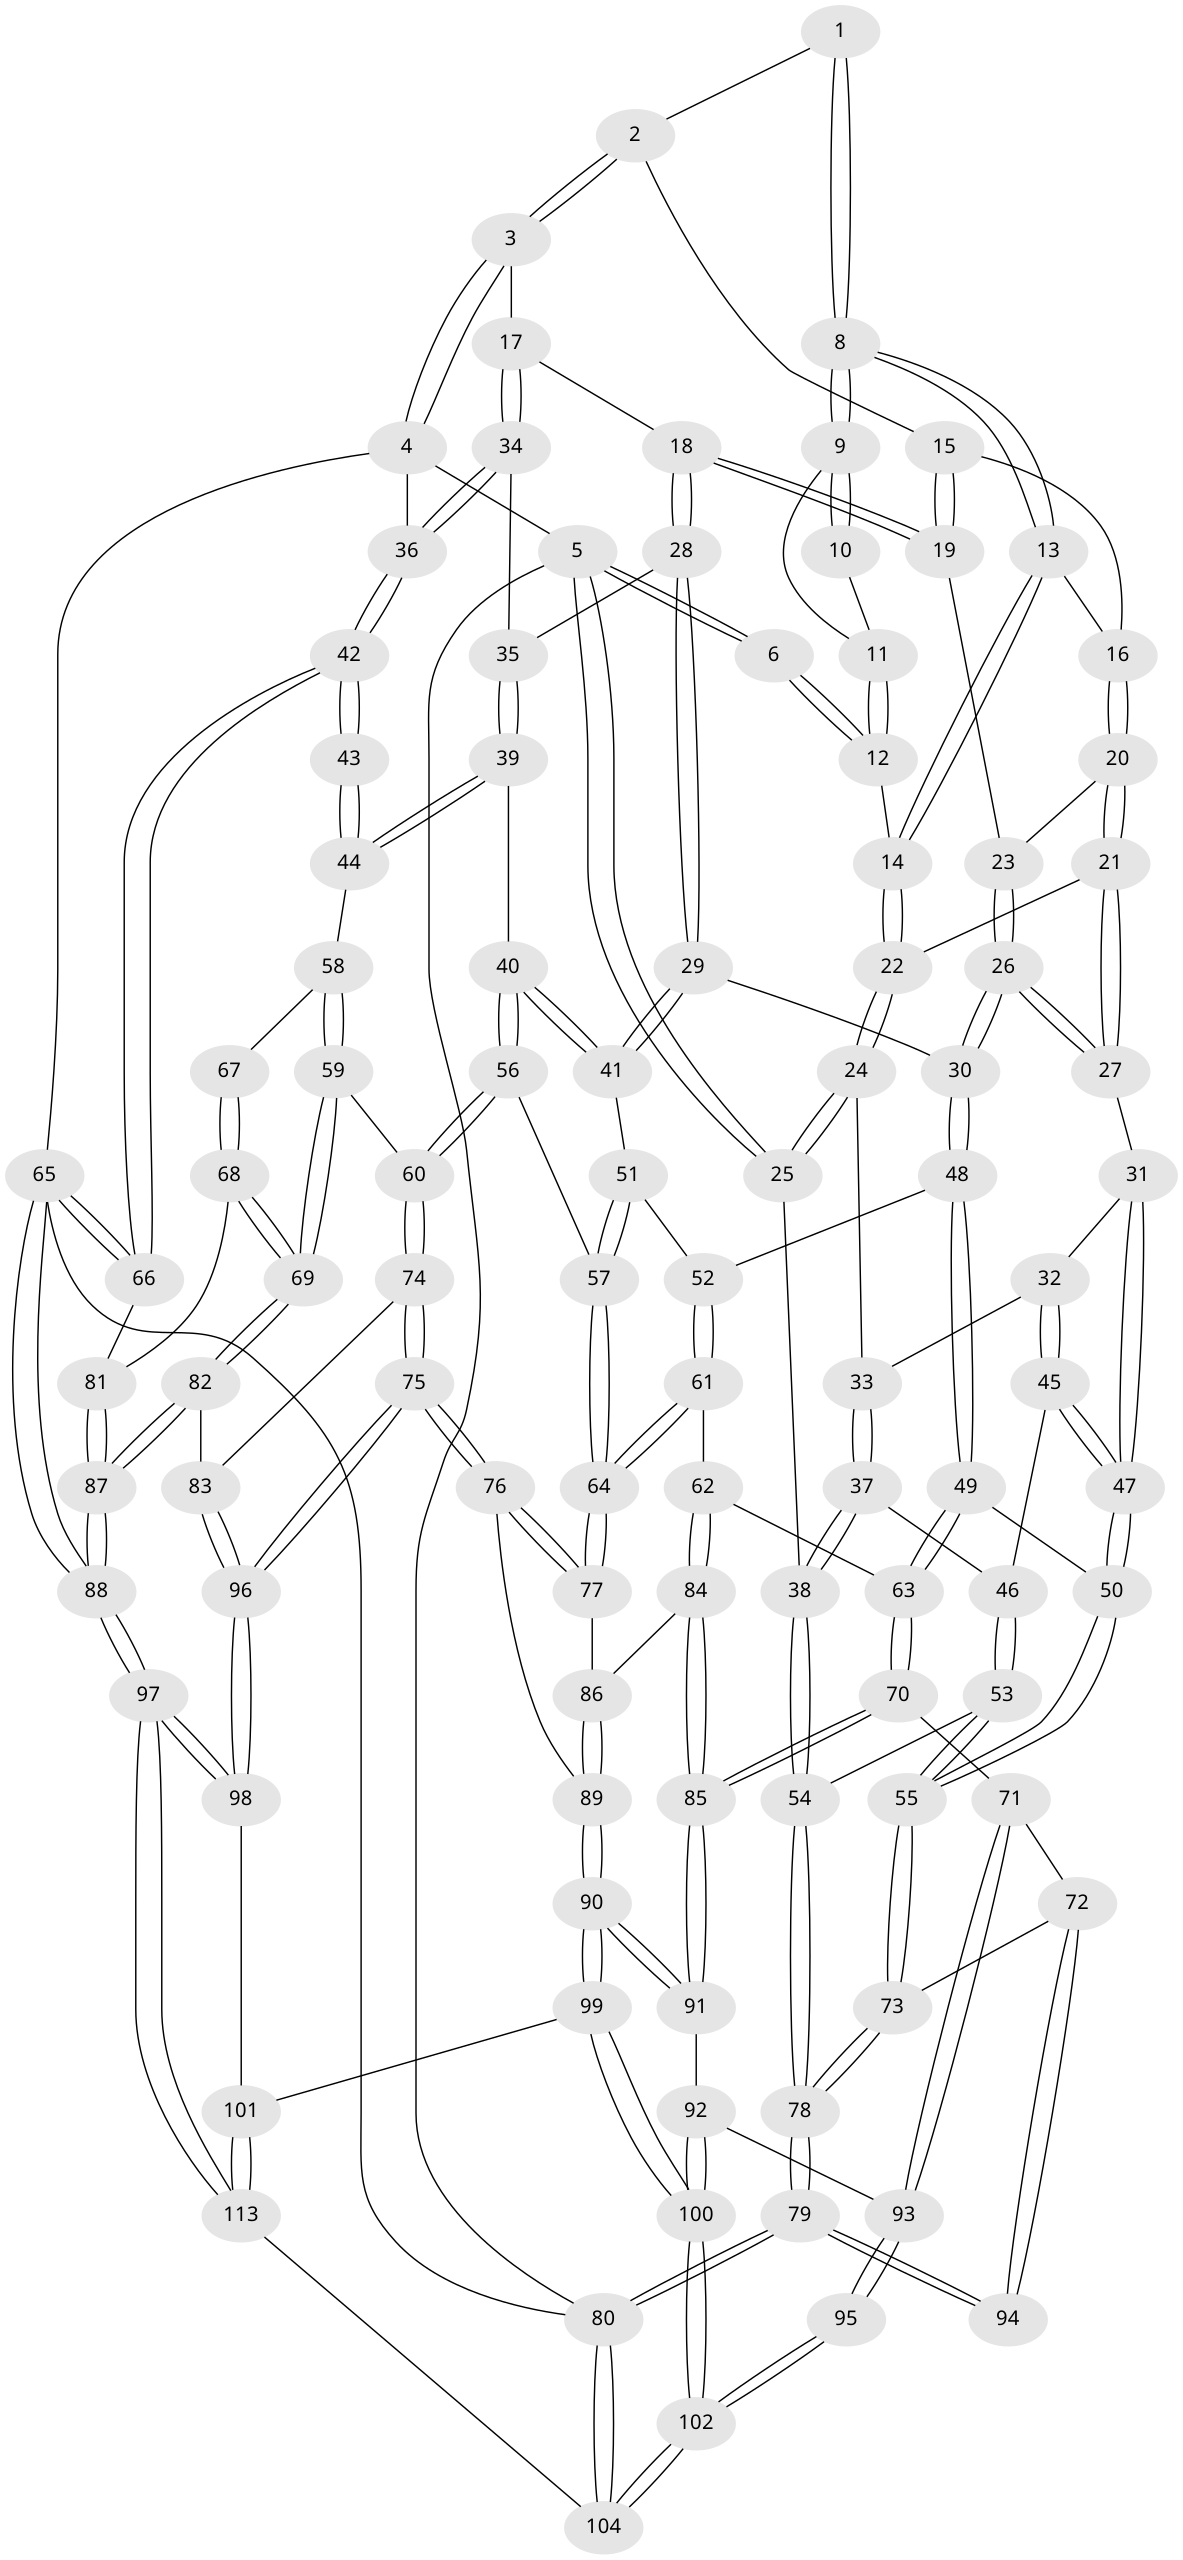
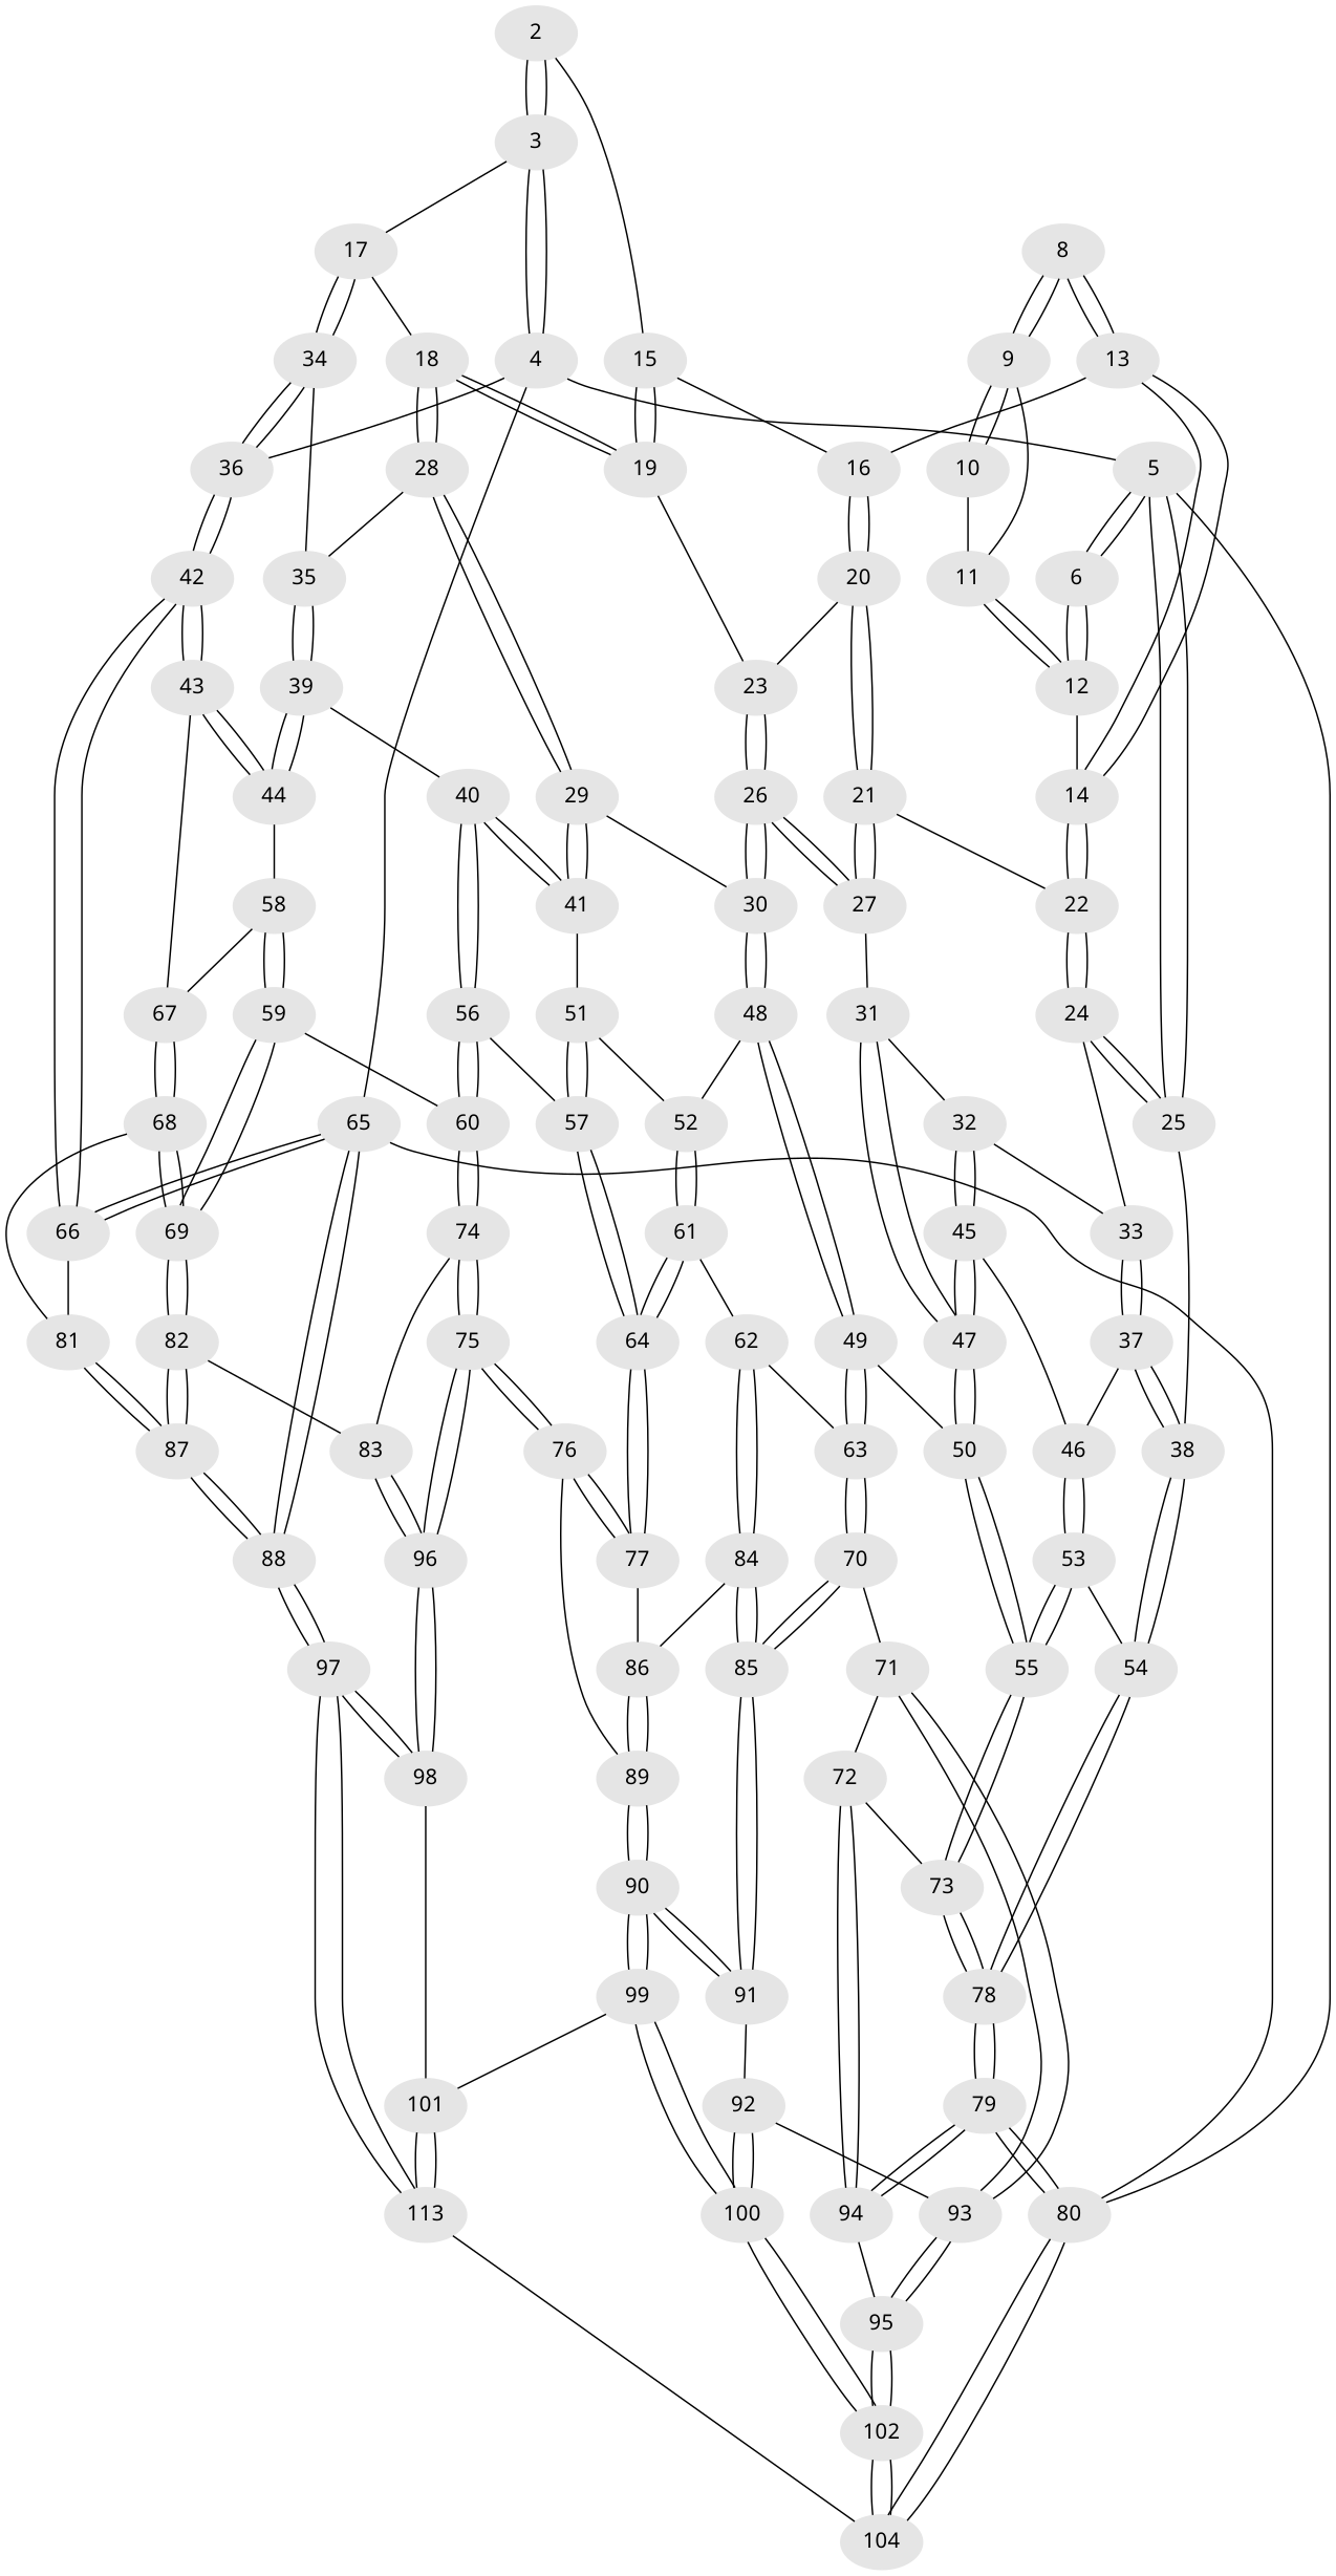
  graph {
    fontname="Noto Sans"
    node [color=gray90 fontname="Noto Sans" style=filled]
    edge [fontname="Noto Sans"]
-   1
    2
    8
    3
    15
    9
    13
    4
    17
    16
    19
    5
    36
    65
    18
    34
    6
    25
    80
    42
    66
    88
    12
    38
    104
    14
    10
    11
    22
    20
    24
    23
    21
    28
    35
    29
    26
    27
    31
    33
    30
    37
    54
    48
    32
    47
    41
    39
    51
    49
    52
    45
    50
    46
    40
    44
    43
    53
    78
    56
    58
    57
    60
    67
    81
    68
    59
    55
    63
    61
    70
    73
    64
    62
    79
    74
    77
    69
    82
    75
    83
    84
    85
    86
    71
    97
    87
    72
    93
    91
    94
    95
    76
    96
    89
    98
    90
    92
    n99 [label=113]
    99
    100
    101
    102
-   1 -- 2
-   1 -- 8
-   1 -- 8
    2 -- 3
    2 -- 3
    2 -- 15
    8 -- 9
    8 -- 9
    8 -- 13
    8 -- 13
    3 -- 4
    3 -- 4
    3 -- 17
    15 -- 16
    15 -- 19
    15 -- 19
    9 -- 10
    9 -- 10
    9 -- 11
    13 -- 16
    13 -- 14
    13 -- 14
    4 -- 5
    4 -- 36
    4 -- 65
    17 -- 18
    17 -- 34
    17 -- 34
    16 -- 20
    16 -- 20
    19 -- 23
    5 -- 6
    5 -- 6
    5 -- 25
    5 -- 25
    5 -- 80
    36 -- 42
    36 -- 42
    65 -- 80
    65 -- 66
    65 -- 66
    65 -- 88
    65 -- 88
    18 -- 19
    18 -- 19
    18 -- 28
    18 -- 28
    34 -- 36
    34 -- 36
    34 -- 35
    6 -- 12
    6 -- 12
    25 -- 38
    80 -- 104
    80 -- 104
    42 -- 66
    42 -- 66
    42 -- 43
    42 -- 43
    66 -- 81
    88 -- 97
    88 -- 97
    12 -- 14
    38 -- 54
    38 -- 54
    14 -- 22
    14 -- 22
    10 -- 11
    11 -- 12
    11 -- 12
    22 -- 24
    22 -- 24
    20 -- 23
    20 -- 21
    20 -- 21
    24 -- 25
    24 -- 25
    24 -- 33
    23 -- 26
    23 -- 26
    21 -- 22
    21 -- 27
    21 -- 27
    28 -- 35
    28 -- 29
    28 -- 29
    35 -- 39
    35 -- 39
    29 -- 30
    29 -- 41
    29 -- 41
    26 -- 27
    26 -- 27
    26 -- 30
    26 -- 30
    27 -- 31
    31 -- 32
    31 -- 47
    31 -- 47
    33 -- 37
    33 -- 37
    30 -- 48
    30 -- 48
    37 -- 38
    37 -- 38
    37 -- 46
    54 -- 78
    54 -- 78
    48 -- 49
    48 -- 49
    48 -- 52
    32 -- 33
    32 -- 45
    32 -- 45
    47 -- 50
    47 -- 50
    41 -- 51
    39 -- 40
    39 -- 44
    39 -- 44
    51 -- 52
    51 -- 57
    51 -- 57
    49 -- 50
    49 -- 63
    49 -- 63
    52 -- 61
    52 -- 61
    45 -- 47
    45 -- 47
    45 -- 46
    50 -- 55
    50 -- 55
    46 -- 53
    46 -- 53
    40 -- 41
    40 -- 41
    40 -- 56
    40 -- 56
    44 -- 58
    43 -- 44
    43 -- 44
+   43 -- 67
    53 -- 54
    53 -- 55
    53 -- 55
    78 -- 79
    78 -- 79
    56 -- 57
    56 -- 60
    56 -- 60
    58 -- 67
    58 -- 59
    58 -- 59
    57 -- 64
    57 -- 64
    60 -- 74
    60 -- 74
    67 -- 68
    67 -- 68
    81 -- 87
    81 -- 87
    68 -- 81
    68 -- 69
    68 -- 69
    59 -- 60
    59 -- 69
    59 -- 69
    55 -- 73
    55 -- 73
    63 -- 70
    63 -- 70
    61 -- 64
    61 -- 64
    61 -- 62
    70 -- 85
    70 -- 85
    70 -- 71
    73 -- 78
    73 -- 78
    64 -- 77
    64 -- 77
    62 -- 63
    62 -- 84
    62 -- 84
    79 -- 80
    79 -- 80
    79 -- 94
    79 -- 94
    74 -- 75
    74 -- 75
    74 -- 83
    77 -- 86
    69 -- 82
    69 -- 82
    82 -- 83
    82 -- 87
    82 -- 87
    75 -- 76
    75 -- 76
    75 -- 96
    75 -- 96
    83 -- 96
    83 -- 96
    84 -- 85
    84 -- 85
    84 -- 86
    85 -- 91
    85 -- 91
    86 -- 89
    86 -- 89
    71 -- 72
    71 -- 93
    71 -- 93
    97 -- 98
    97 -- 98
    97 -- n99
    97 -- n99
    87 -- 88
    87 -- 88
    72 -- 73
    72 -- 94
    72 -- 94
    93 -- 95
    93 -- 95
    91 -- 92
+   94 -- 95
    95 -- 102
    95 -- 102
    76 -- 77
    76 -- 77
    76 -- 89
    96 -- 98
    96 -- 98
    89 -- 90
    89 -- 90
    98 -- 101
    90 -- 91
    90 -- 91
    90 -- 99
    90 -- 99
    92 -- 93
    92 -- 100
    92 -- 100
    n99 -- 104
    99 -- 100
    99 -- 100
    99 -- 101
    100 -- 102
    100 -- 102
    101 -- n99
    101 -- n99
    102 -- 104
    102 -- 104
  }
